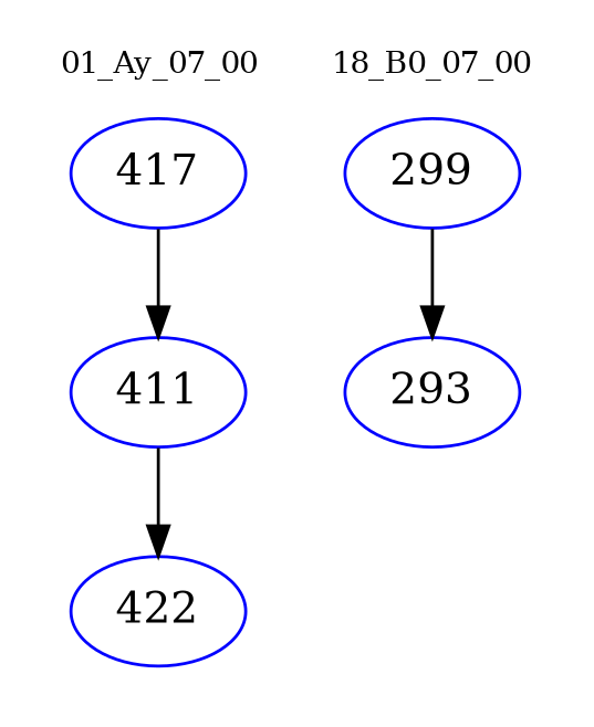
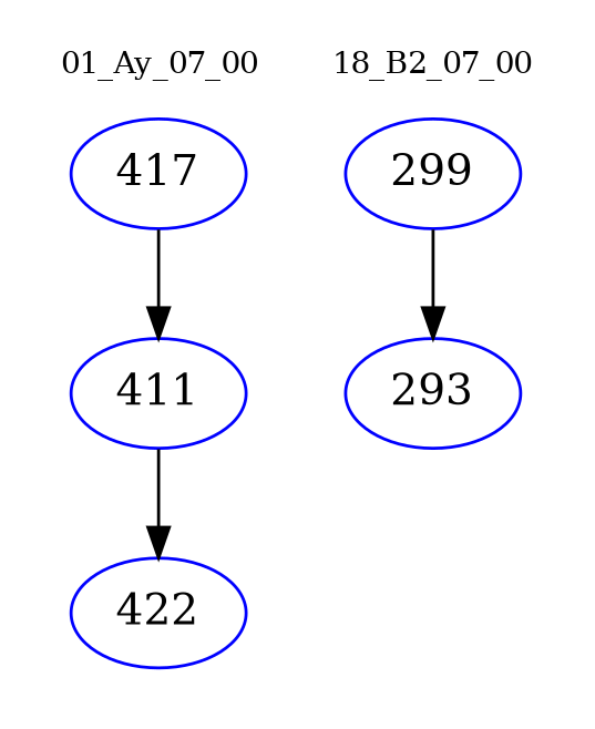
  digraph {
    node [color=blue]
    edge [color=black]
    n1 [label=417]
    n2 [label=411]
    n3 [label=422]
    n4 [label=299]
    n5 [label=293]
    subgraph cluster_1 {
      color=white
      fontsize=10
      label="01_Ay_07_00"
      n1
      n2
      n3
    }
    subgraph cluster_2 {
      color=white
      fontsize=10
-     label="18_B0_07_00"
+     label="18_B2_07_00"
      n4
      n5
    }
    n1 -> n2
    n2 -> n3
    n4 -> n5
  }
